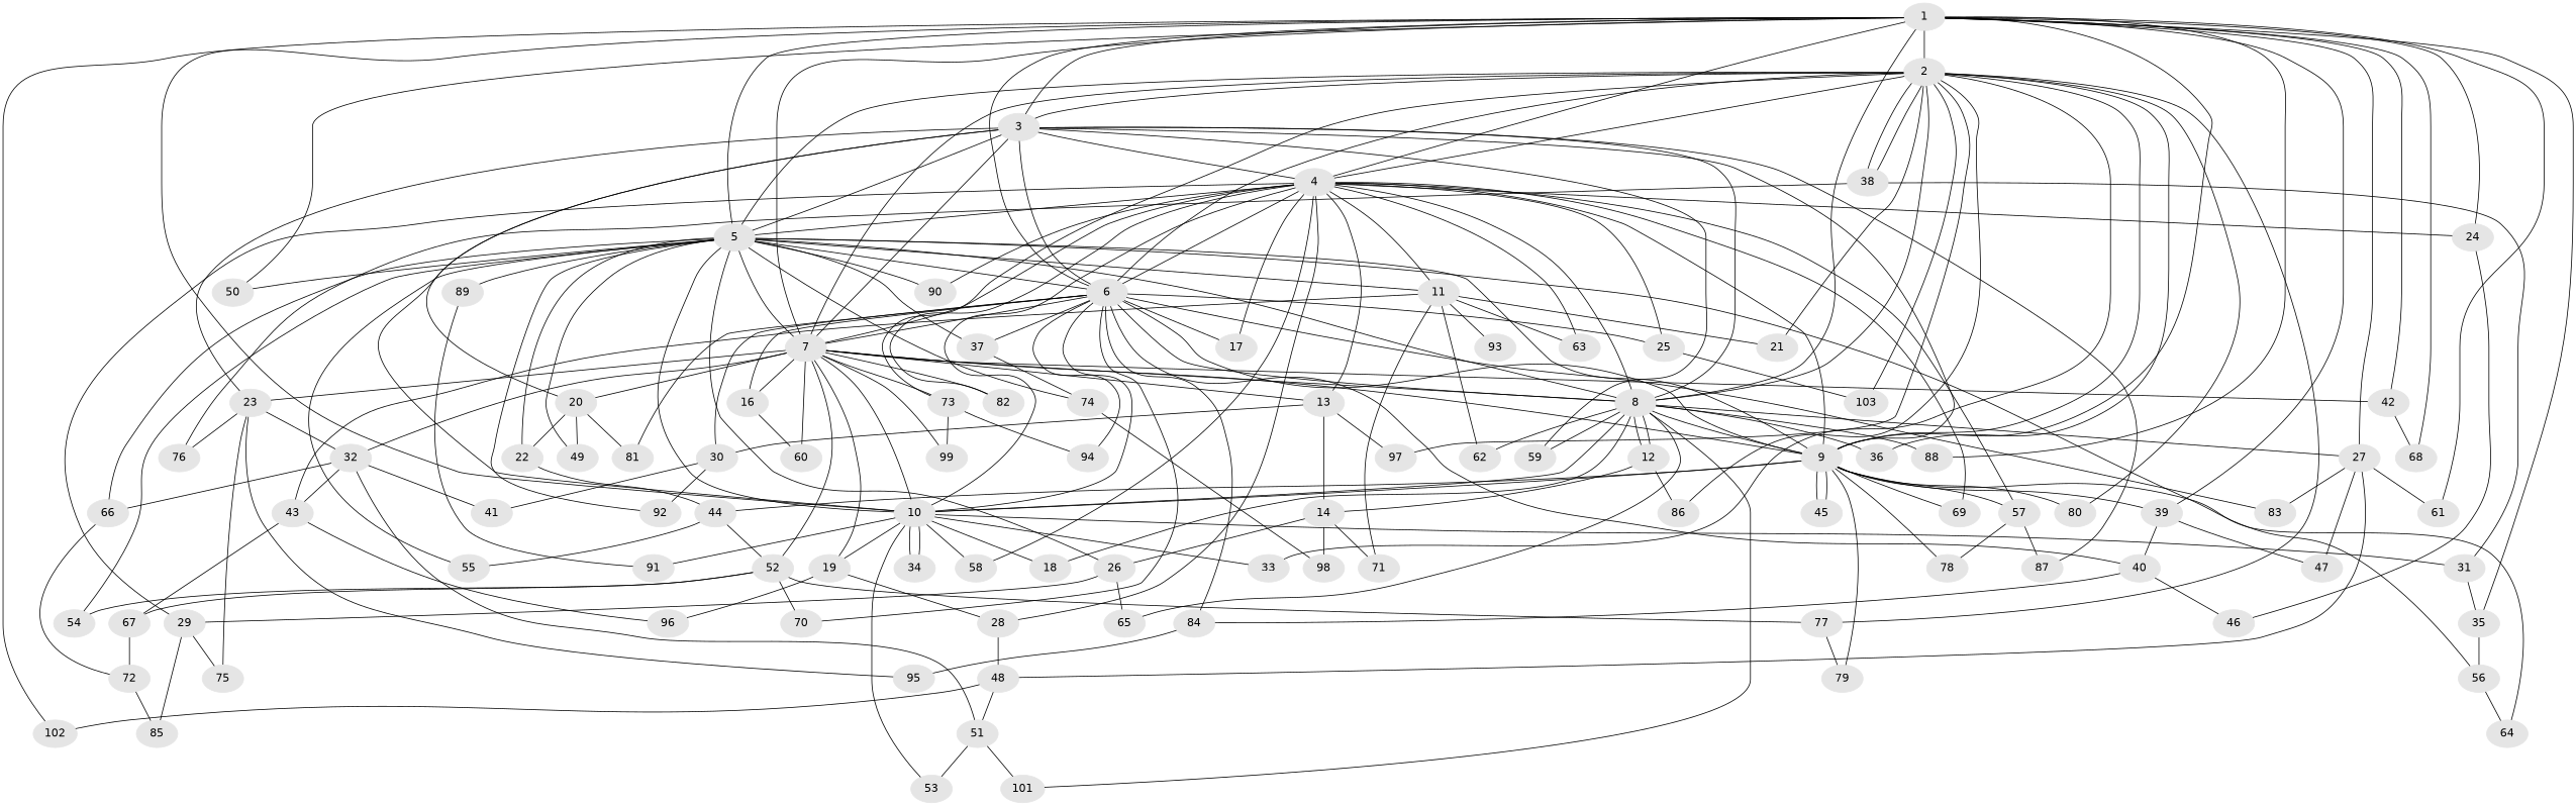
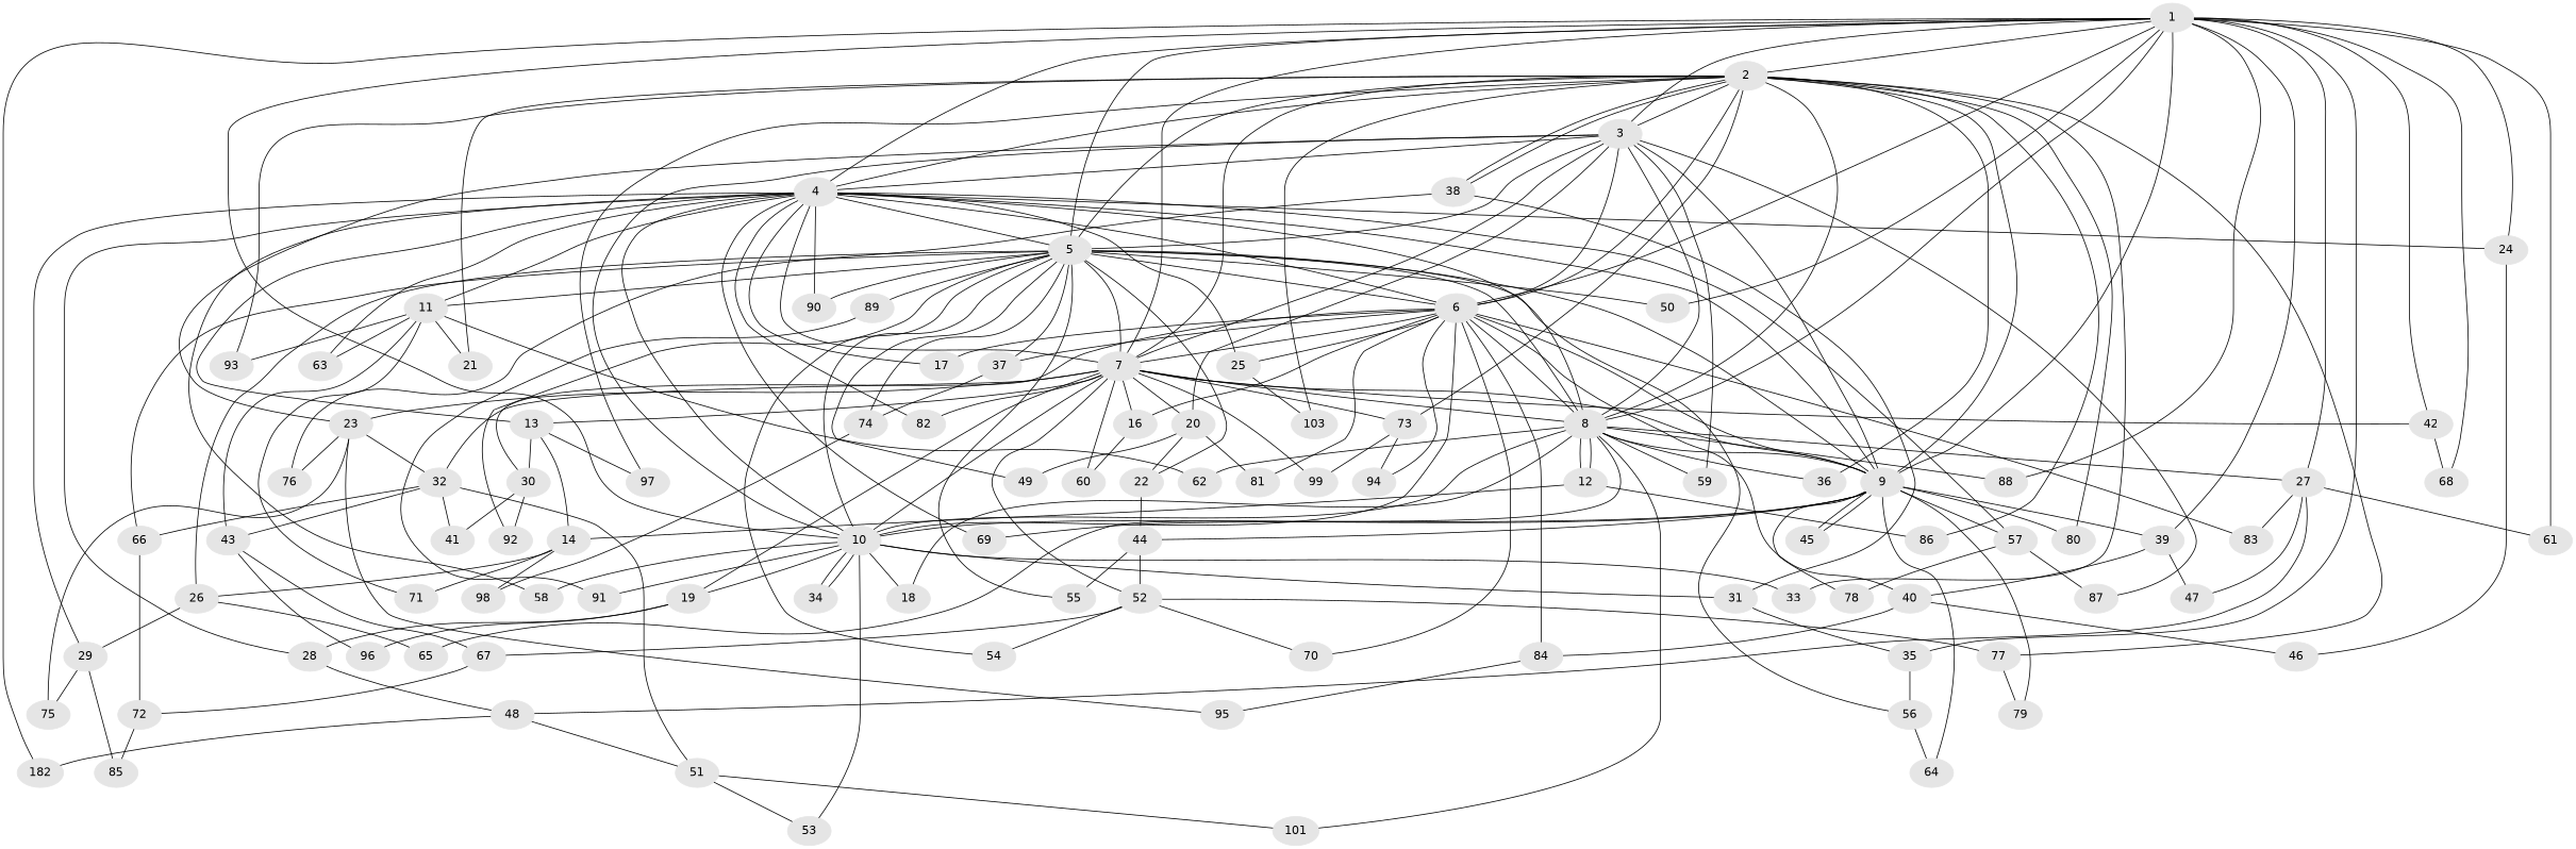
  graph {
    fontname="DejaVu Sans"
    node [color=gray90 fontname="DejaVu Sans" style=filled]
    edge [fontname="DejaVu Sans"]
    1
    2
    3
    4
    5
    6
    7
    8
    9
    10
    24
    27
    35
    39
    42
    50
    61
    68
    88
-   102
+   102 [label=182]
    21
    33
    36
    38
    73
    77
    80
    86
    93
    97
    n31 [label=103]
    20
    23
    59
    87
    11
    13
    17
    25
    28
    29
    57
    58
    63
    69
    82
    90
    22
    26
    37
    49
    54
    55
    56
    66
    74
    89
    92
    16
    30
    40
    70
    81
    83
    84
    94
    19
    32
    52
    60
    99
    12
    18
    62
    65
    101
    44
    45
    64
    78
    79
    31
    34
    53
    91
    46
    47
    48
    76
    75
    95
    43
    71
    14
    85
    72
    98
    41
    96
    51
    67
    1 -- 2
    1 -- 3
    1 -- 4
    1 -- 5
    1 -- 6
    1 -- 7
    1 -- 8
    1 -- 9
    1 -- 10
    1 -- 24
    1 -- 27
    1 -- 35
    1 -- 39
    1 -- 42
    1 -- 50
    1 -- 61
    1 -- 68
    1 -- 88
    1 -- 102
    2 -- 3
    2 -- 4
    2 -- 5
    2 -- 6
    2 -- 7
    2 -- 8
    2 -- 9
    2 -- 21
    2 -- 33
    2 -- 36
    2 -- 38
    2 -- 38
    2 -- 73
    2 -- 77
    2 -- 80
    2 -- 86
+   2 -- 93
    2 -- 97
    2 -- n31
    3 -- 4
    3 -- 5
    3 -- 6
    3 -- 7
    3 -- 8
    3 -- 9
    3 -- 10
    3 -- 20
    3 -- 23
    3 -- 59
    3 -- 87
    4 -- 5
    4 -- 6
    4 -- 7
    4 -- 8
    4 -- 9
    4 -- 10
    4 -- 24
    4 -- 11
    4 -- 13
    4 -- 17
    4 -- 25
    4 -- 28
    4 -- 29
    4 -- 57
    4 -- 58
    4 -- 63
    4 -- 69
    4 -- 82
    4 -- 90
    5 -- 6
    5 -- 7
    5 -- 8
    5 -- 9
    5 -- 10
    5 -- 50
    5 -- 11
    5 -- 90
    5 -- 22
    5 -- 26
    5 -- 37
    5 -- 49
    5 -- 54
    5 -- 55
    5 -- 56
    5 -- 66
    5 -- 74
    5 -- 89
    5 -- 92
    6 -- 7
    6 -- 8
    6 -- 9
    6 -- 10
    6 -- 17
    6 -- 25
    6 -- 37
    6 -- 16
    6 -- 30
    6 -- 40
    6 -- 70
    6 -- 81
    6 -- 83
    6 -- 84
    6 -- 94
    7 -- 8
    7 -- 9
    7 -- 10
    7 -- 42
    7 -- 73
    7 -- 20
    7 -- 23
    7 -- 13
    7 -- 82
    7 -- 16
    7 -- 19
    7 -- 32
    7 -- 52
    7 -- 60
    7 -- 99
    8 -- 9
    8 -- 10
    8 -- 27
    8 -- 88
    8 -- 36
    8 -- 59
    8 -- 12
    8 -- 12
    8 -- 18
    8 -- 62
    8 -- 65
    8 -- 101
    9 -- 10
    9 -- 39
    9 -- 80
    9 -- 57
    9 -- 69
    9 -- 44
    9 -- 45
    9 -- 45
    9 -- 64
    9 -- 78
    9 -- 79
    10 -- 33
    10 -- 58
    10 -- 19
    10 -- 18
    10 -- 31
    10 -- 34
    10 -- 34
    10 -- 53
    10 -- 91
    24 -- 46
    27 -- 61
    27 -- 83
    27 -- 47
    27 -- 48
    35 -- 56
    39 -- 40
    39 -- 47
    42 -- 68
    38 -- 31
    38 -- 76
    73 -- 94
    73 -- 99
    77 -- 79
    20 -- 22
    20 -- 49
    20 -- 81
    23 -- 32
    23 -- 76
    23 -- 75
    23 -- 95
    11 -- 21
    11 -- 93
    11 -- 63
    11 -- 62
    11 -- 43
    11 -- 71
    13 -- 97
    13 -- 30
    13 -- 14
    25 -- n31
    28 -- 48
    29 -- 75
    29 -- 85
    57 -- 87
    57 -- 78
    22 -- 44
    26 -- 29
    26 -- 65
    37 -- 74
    56 -- 64
    66 -- 72
    74 -- 98
    89 -- 91
    16 -- 60
    30 -- 92
    30 -- 41
    40 -- 84
    40 -- 46
    84 -- 95
    19 -- 28
    19 -- 96
    32 -- 66
    32 -- 43
    32 -- 41
    32 -- 51
    52 -- 77
    52 -- 54
    52 -- 70
    52 -- 67
    12 -- 86
    12 -- 14
    44 -- 55
    44 -- 52
    31 -- 35
    48 -- 102
    48 -- 51
    43 -- 96
    43 -- 67
    14 -- 26
    14 -- 71
    14 -- 98
    72 -- 85
    51 -- 101
    51 -- 53
    67 -- 72
  }
